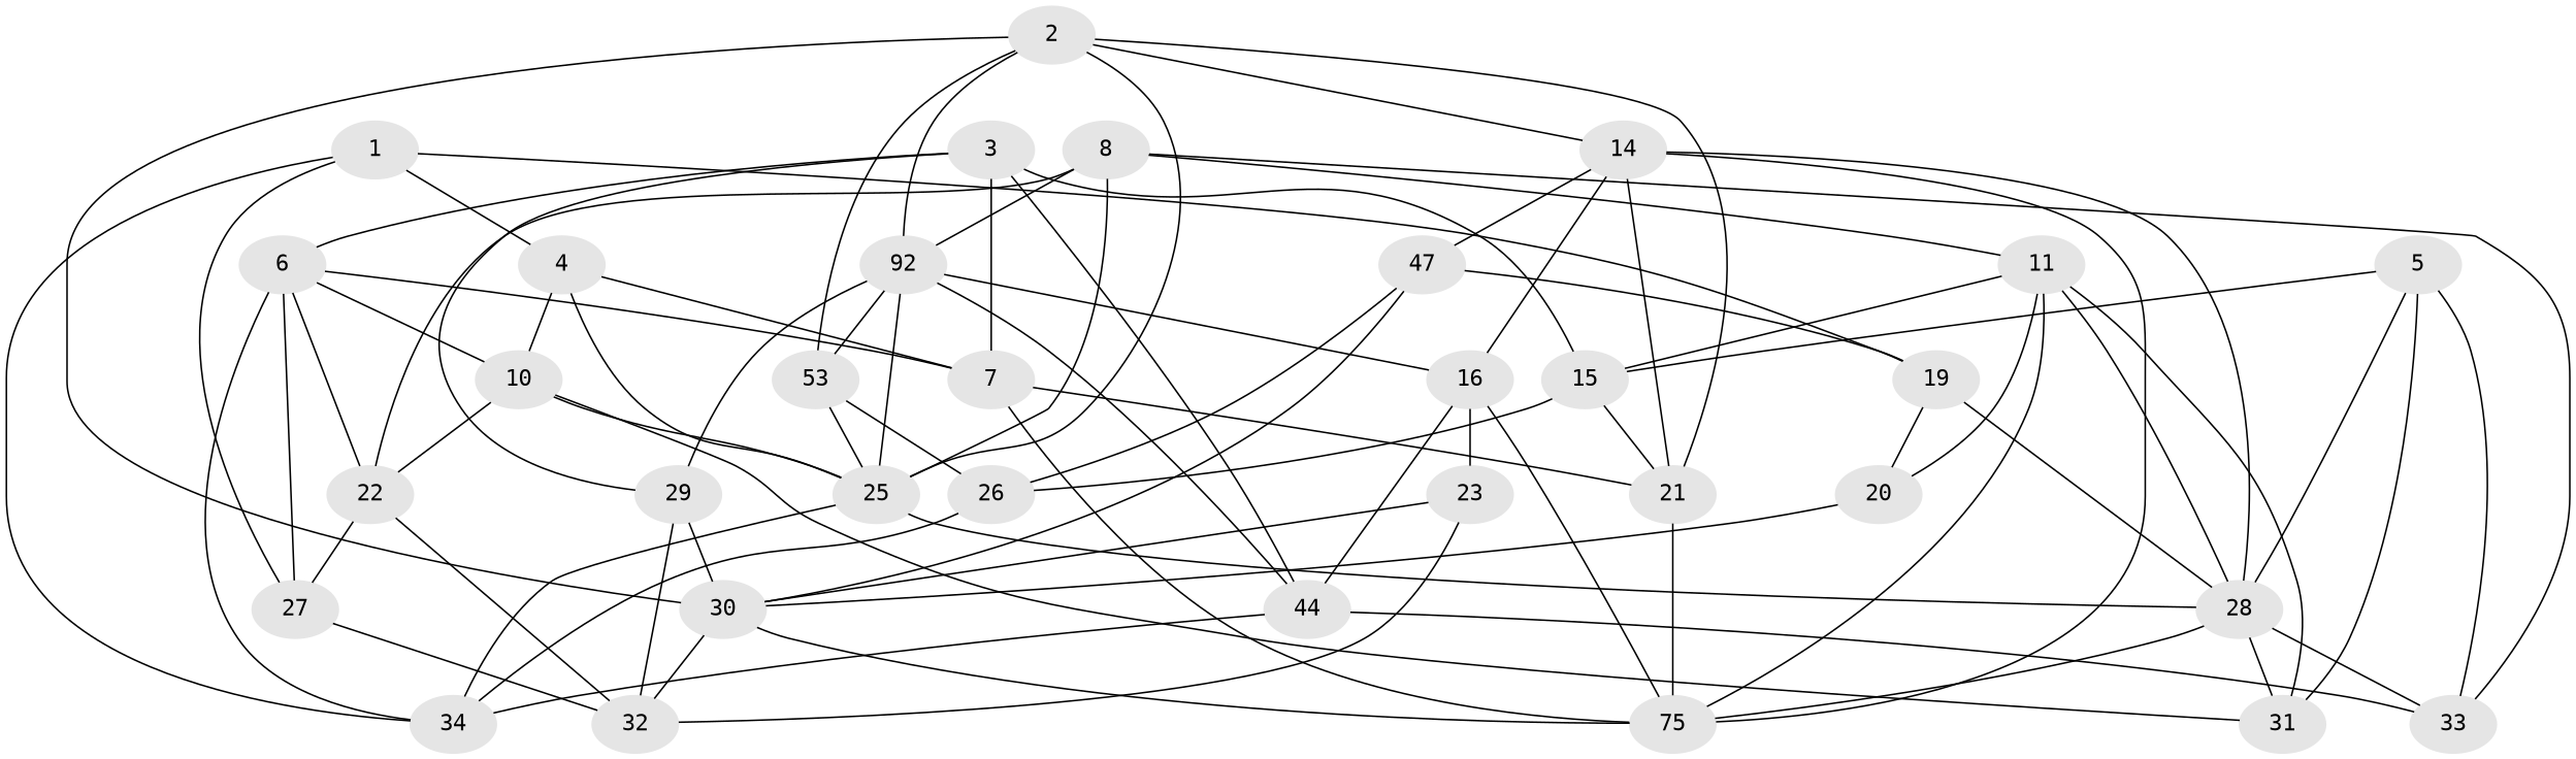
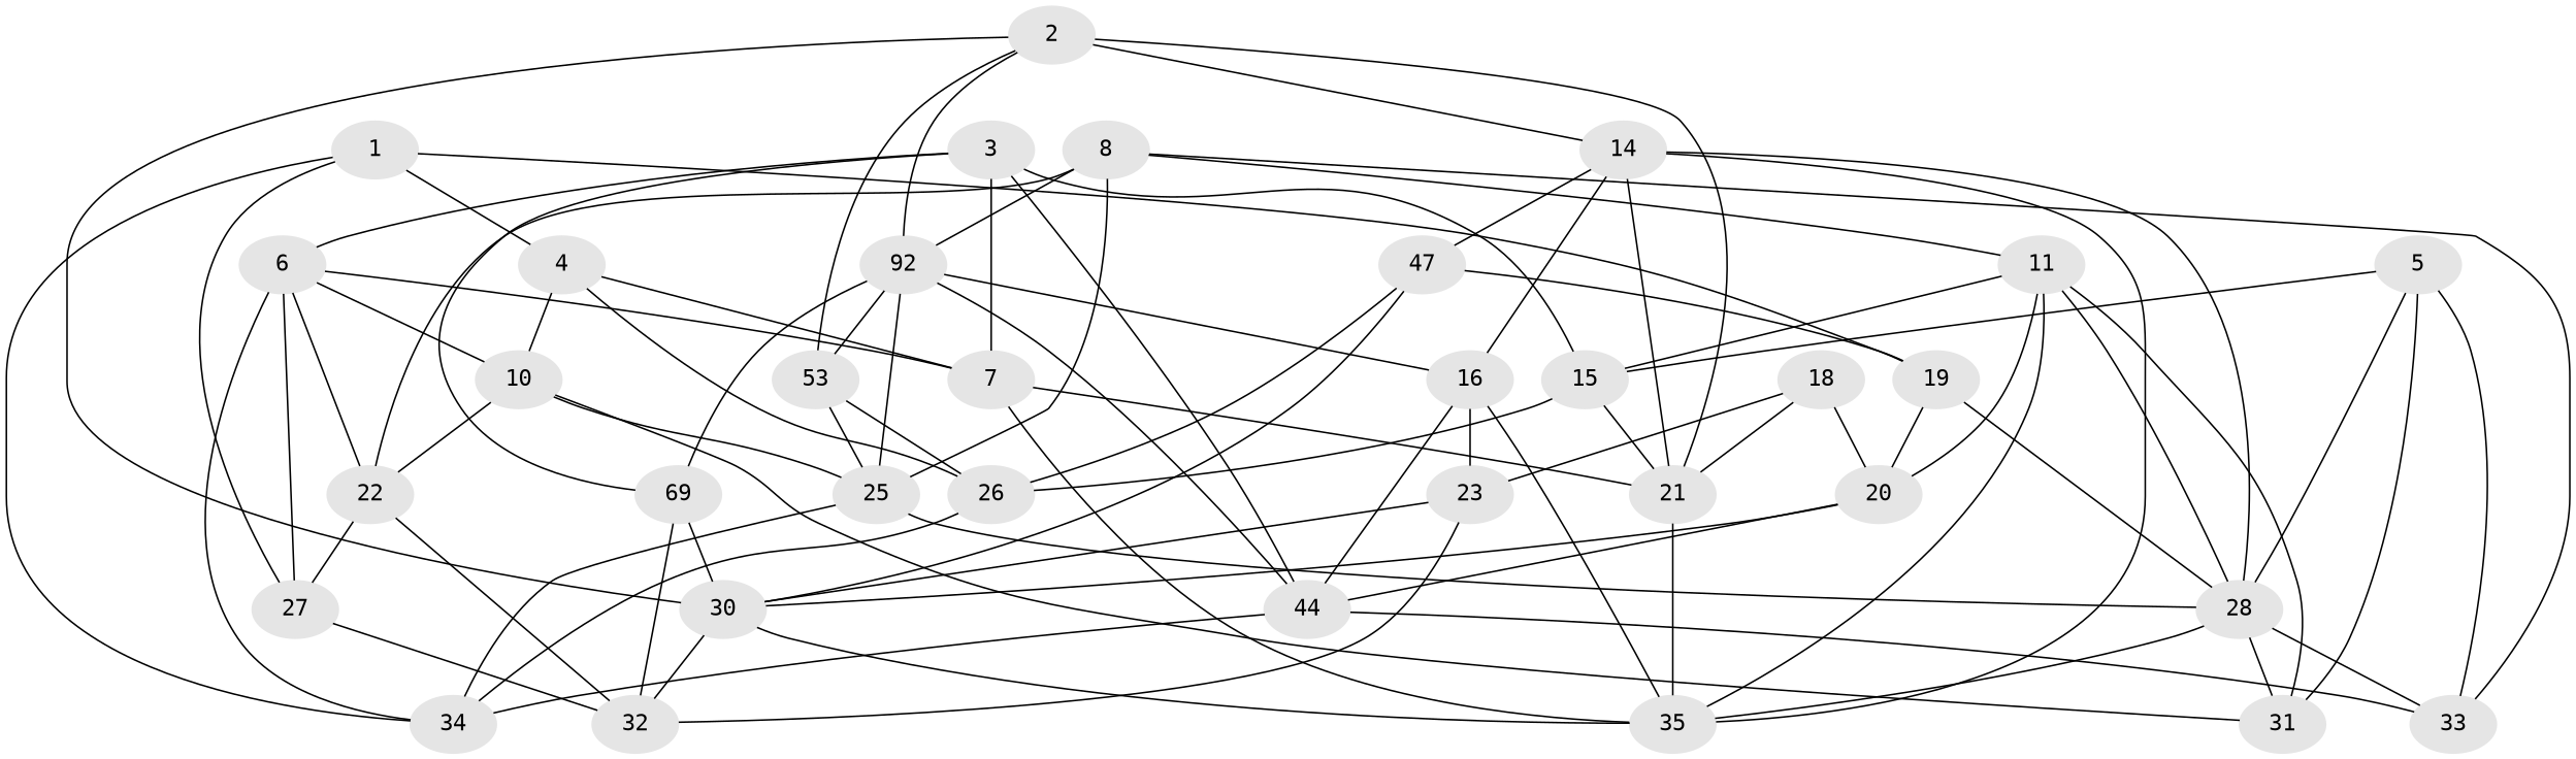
  graph {
    fontname="DejaVu Sans Mono"
    node [color=gray90 fontname="DejaVu Sans Mono" style=filled]
    edge [fontname="DejaVu Sans Mono" weight=1.0]
    1
    4
    19
    27
    34
    7
    10
    26
    20
    28
    32
    n12 [label=92]
    2
    n14 [label=53]
    14
    21
    25
    30
    n19 [label=44]
-   29
+   29 [label=69]
    16
-   35 [label=75]
+   35
    n23 [label=47]
    3
    6
    15
    22
    33
    31
    5
    8
    11
+   18
    23
    1 -- 4
    1 -- 19
    1 -- 27
    1 -- 34
    4 -- 7
    4 -- 10 [weight=2.0]
-   4 -- 25
+   4 -- 26
    19 -- 20 [weight=2.0]
    19 -- 28
    27 -- 32
    7 -- 21
    7 -- 35
    10 -- 25
    10 -- 22
    10 -- 31
    26 -- 34
    20 -- 30
+   20 -- n19
    28 -- 35
    28 -- 33
    28 -- 31 [weight=2.0]
    n12 -- n14 [weight=2.0]
    n12 -- 25
    n12 -- n19
    n12 -- 29
    n12 -- 16
    2 -- n12
    2 -- n14
    2 -- 14
    2 -- 21
-   2 -- 25
    2 -- 30
    n14 -- 26 [weight=2.0]
    n14 -- 25
    14 -- 28
    14 -- 21
    14 -- 16
    14 -- 35
    14 -- n23
    21 -- 35
    25 -- 34
    25 -- 28
    30 -- 32
    30 -- 35
    n19 -- 34
    n19 -- 33
    29 -- 32
    29 -- 30
    16 -- n19
    16 -- 35
    16 -- 23 [weight=2.0]
    n23 -- 19
    n23 -- 26
    n23 -- 30
    3 -- 7
    3 -- n19
    3 -- 29
    3 -- 6
    3 -- 15
    6 -- 27
    6 -- 34
    6 -- 7
    6 -- 10
    6 -- 22
    15 -- 26
    15 -- 21
    22 -- 27
    22 -- 32
    5 -- 28
    5 -- 15 [weight=2.0]
    5 -- 33
    5 -- 31 [weight=2.0]
    8 -- n12
    8 -- 25
    8 -- 22 [weight=2.0]
    8 -- 33
    8 -- 11
    11 -- 20
    11 -- 28
    11 -- 35
    11 -- 15
    11 -- 31
+   18 -- 20
+   18 -- 21
+   18 -- 23 [weight=2.0]
    23 -- 32
    23 -- 30
  }
